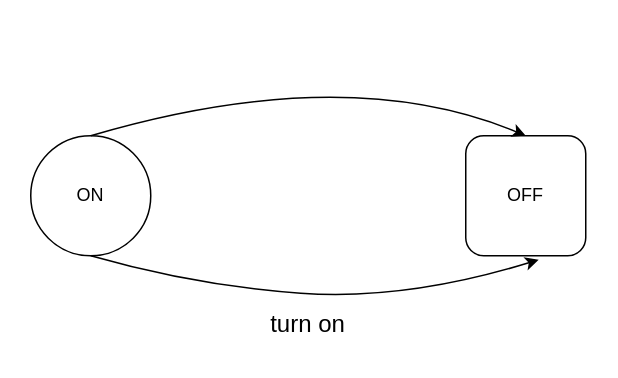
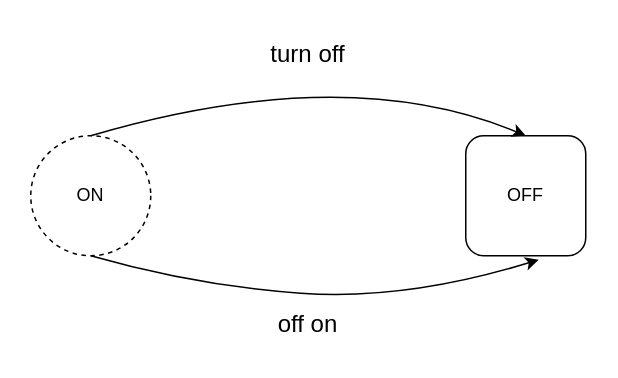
  <mxCell id="0" />
  <mxCell id="1" parent="0" />
- <mxCell id="2" value="ON" style="ellipse;whiteSpace=wrap;html=1;aspect=fixed;" vertex="1" parent="1"><mxGeometry x="20" y="90" width="80" height="80" as="geometry" /></mxCell>
+ <mxCell id="2" value="ON" style="ellipse;whiteSpace=wrap;html=1;aspect=fixed;dashed=1;" vertex="1" parent="1"><mxGeometry x="20" y="90" width="80" height="80" as="geometry" /></mxCell>
  <mxCell id="3" value="OFF" style="whiteSpace=wrap;html=1;aspect=fixed;rounded=1;" vertex="1" parent="1"><mxGeometry x="310" y="90" width="80" height="80" as="geometry" /></mxCell>
  <mxCell id="4" value="" style="curved=1;endArrow=classic;html=1;rounded=0;exitX=0.5;exitY=1;exitDx=0;exitDy=0;entryX=0.608;entryY=1.033;entryDx=0;entryDy=0;entryPerimeter=0;" edge="1" parent="1" source="2" target="3"><mxGeometry width="50" height="50" relative="1" as="geometry"><mxPoint x="180" y="270" as="sourcePoint" /><mxPoint x="230" y="220" as="targetPoint" /><Array as="points"><mxPoint x="130" y="190" /><mxPoint x="270" y="200" /></Array></mxGeometry></mxCell>
  <mxCell id="5" value="" style="curved=1;endArrow=classic;html=1;rounded=0;exitX=0.5;exitY=0;exitDx=0;exitDy=0;entryX=0.5;entryY=0;entryDx=0;entryDy=0;" edge="1" parent="1" source="2" target="3"><mxGeometry width="50" height="50" relative="1" as="geometry"><mxPoint x="180" y="270" as="sourcePoint" /><mxPoint x="230" y="220" as="targetPoint" /><Array as="points"><mxPoint x="230" y="40" /></Array></mxGeometry></mxCell>
- <mxCell id="7" value="turn on" style="text;html=1;strokeColor=none;fillColor=none;align=center;verticalAlign=middle;whiteSpace=wrap;rounded=0;strokeWidth=4;fontSize=16;" vertex="1" parent="1"><mxGeometry x="175" y="200" width="60" height="30" as="geometry" /></mxCell>
+ <mxCell id="6" value="turn off" style="text;html=1;strokeColor=none;fillColor=none;align=center;verticalAlign=middle;whiteSpace=wrap;rounded=0;fontSize=16;" vertex="1" parent="1"><mxGeometry x="175" y="20" width="60" height="30" as="geometry" /></mxCell>
+ <mxCell id="7" value="off on" style="text;html=1;strokeColor=none;fillColor=none;align=center;verticalAlign=middle;whiteSpace=wrap;rounded=0;strokeWidth=4;fontSize=16;" vertex="1" parent="1"><mxGeometry x="175" y="200" width="60" height="30" as="geometry" /></mxCell>
